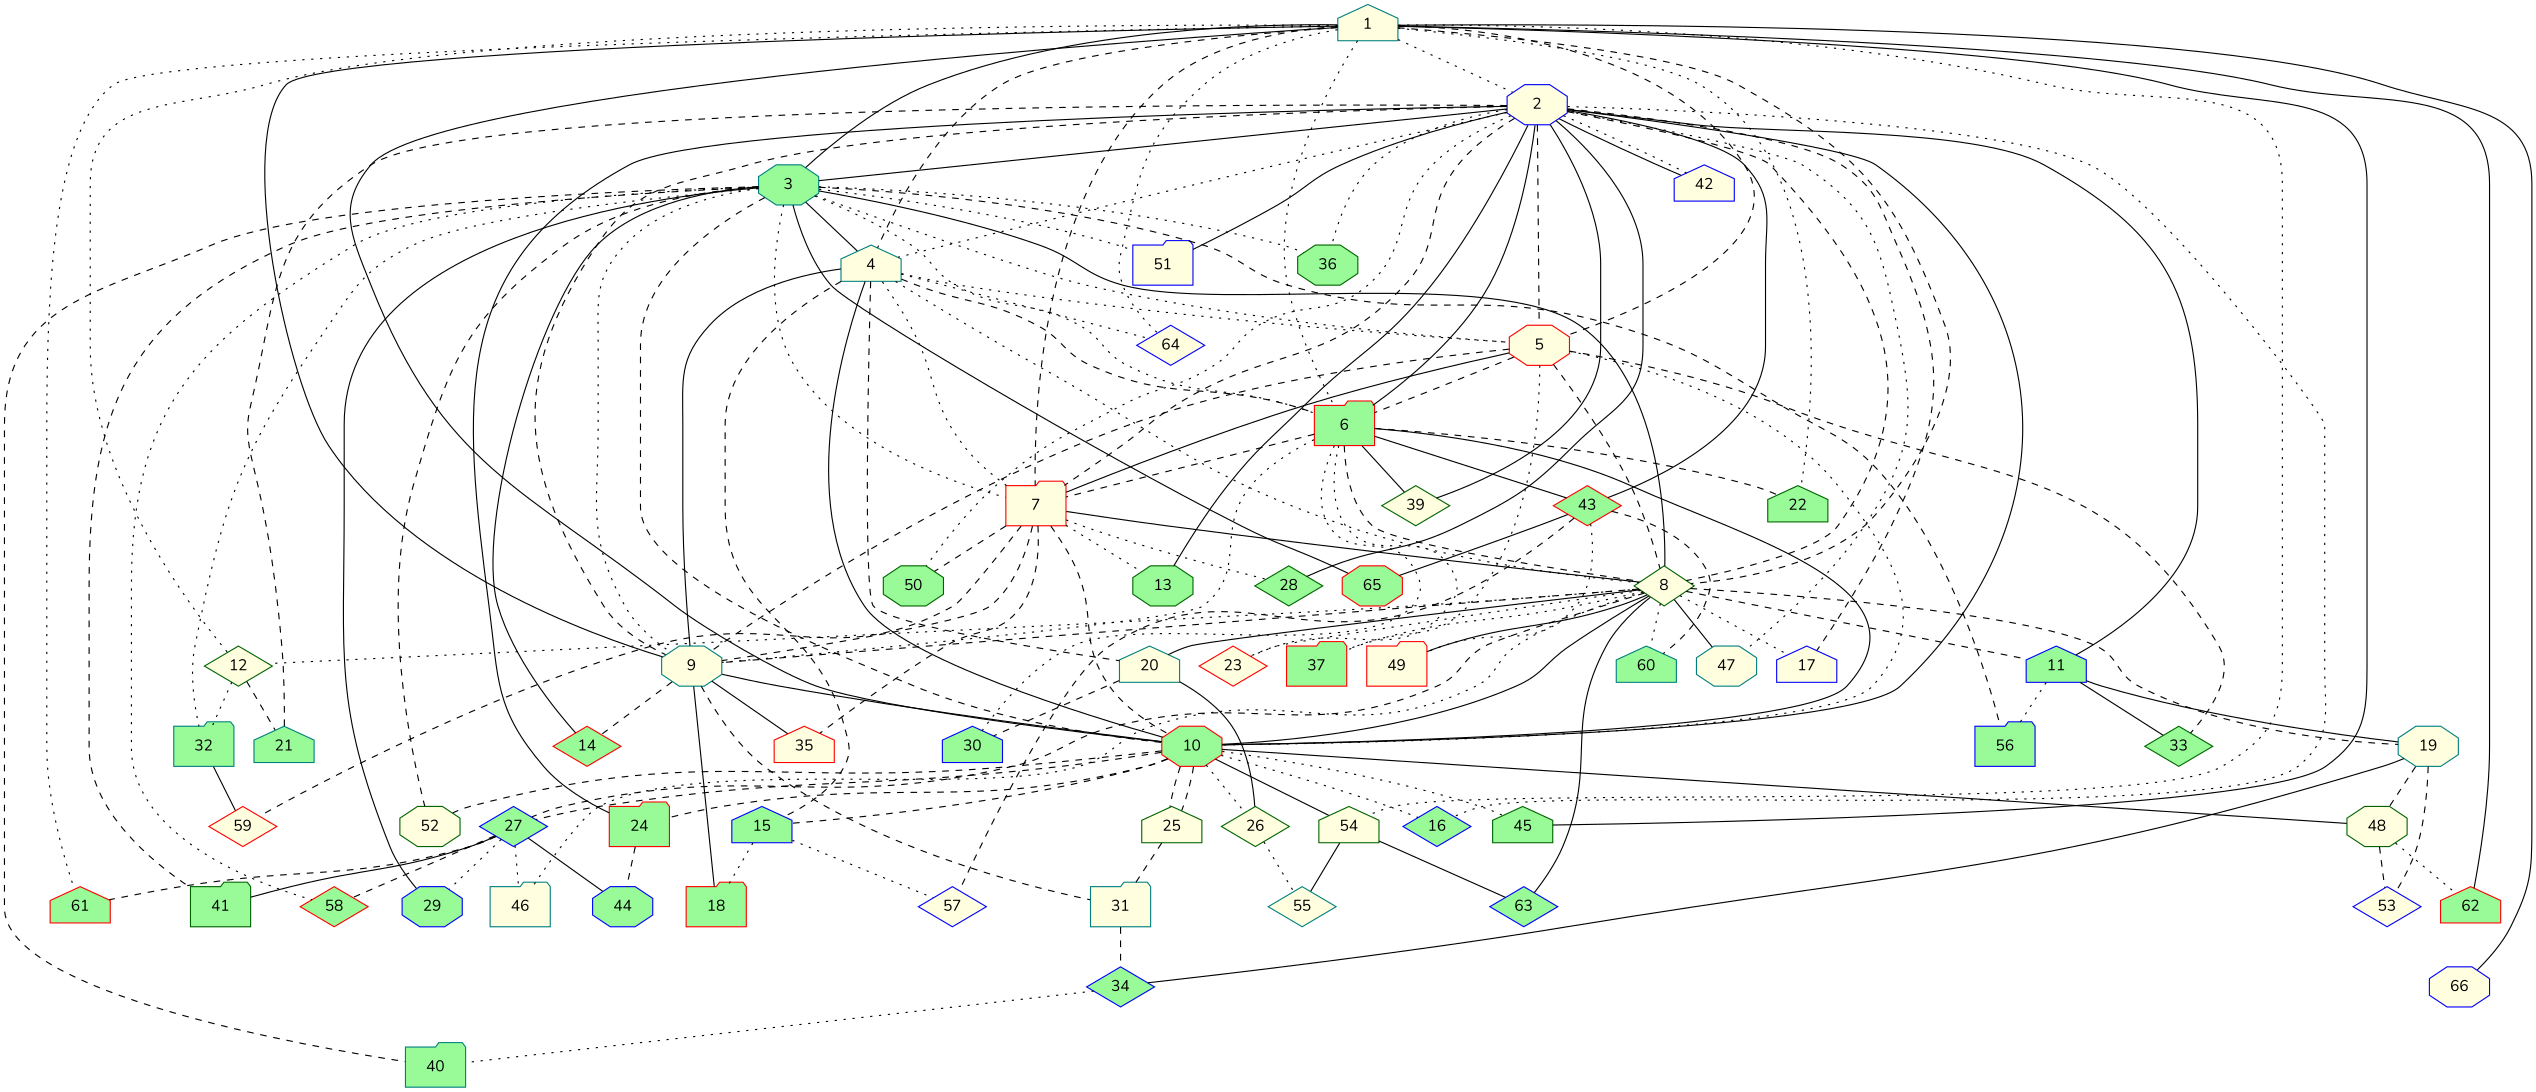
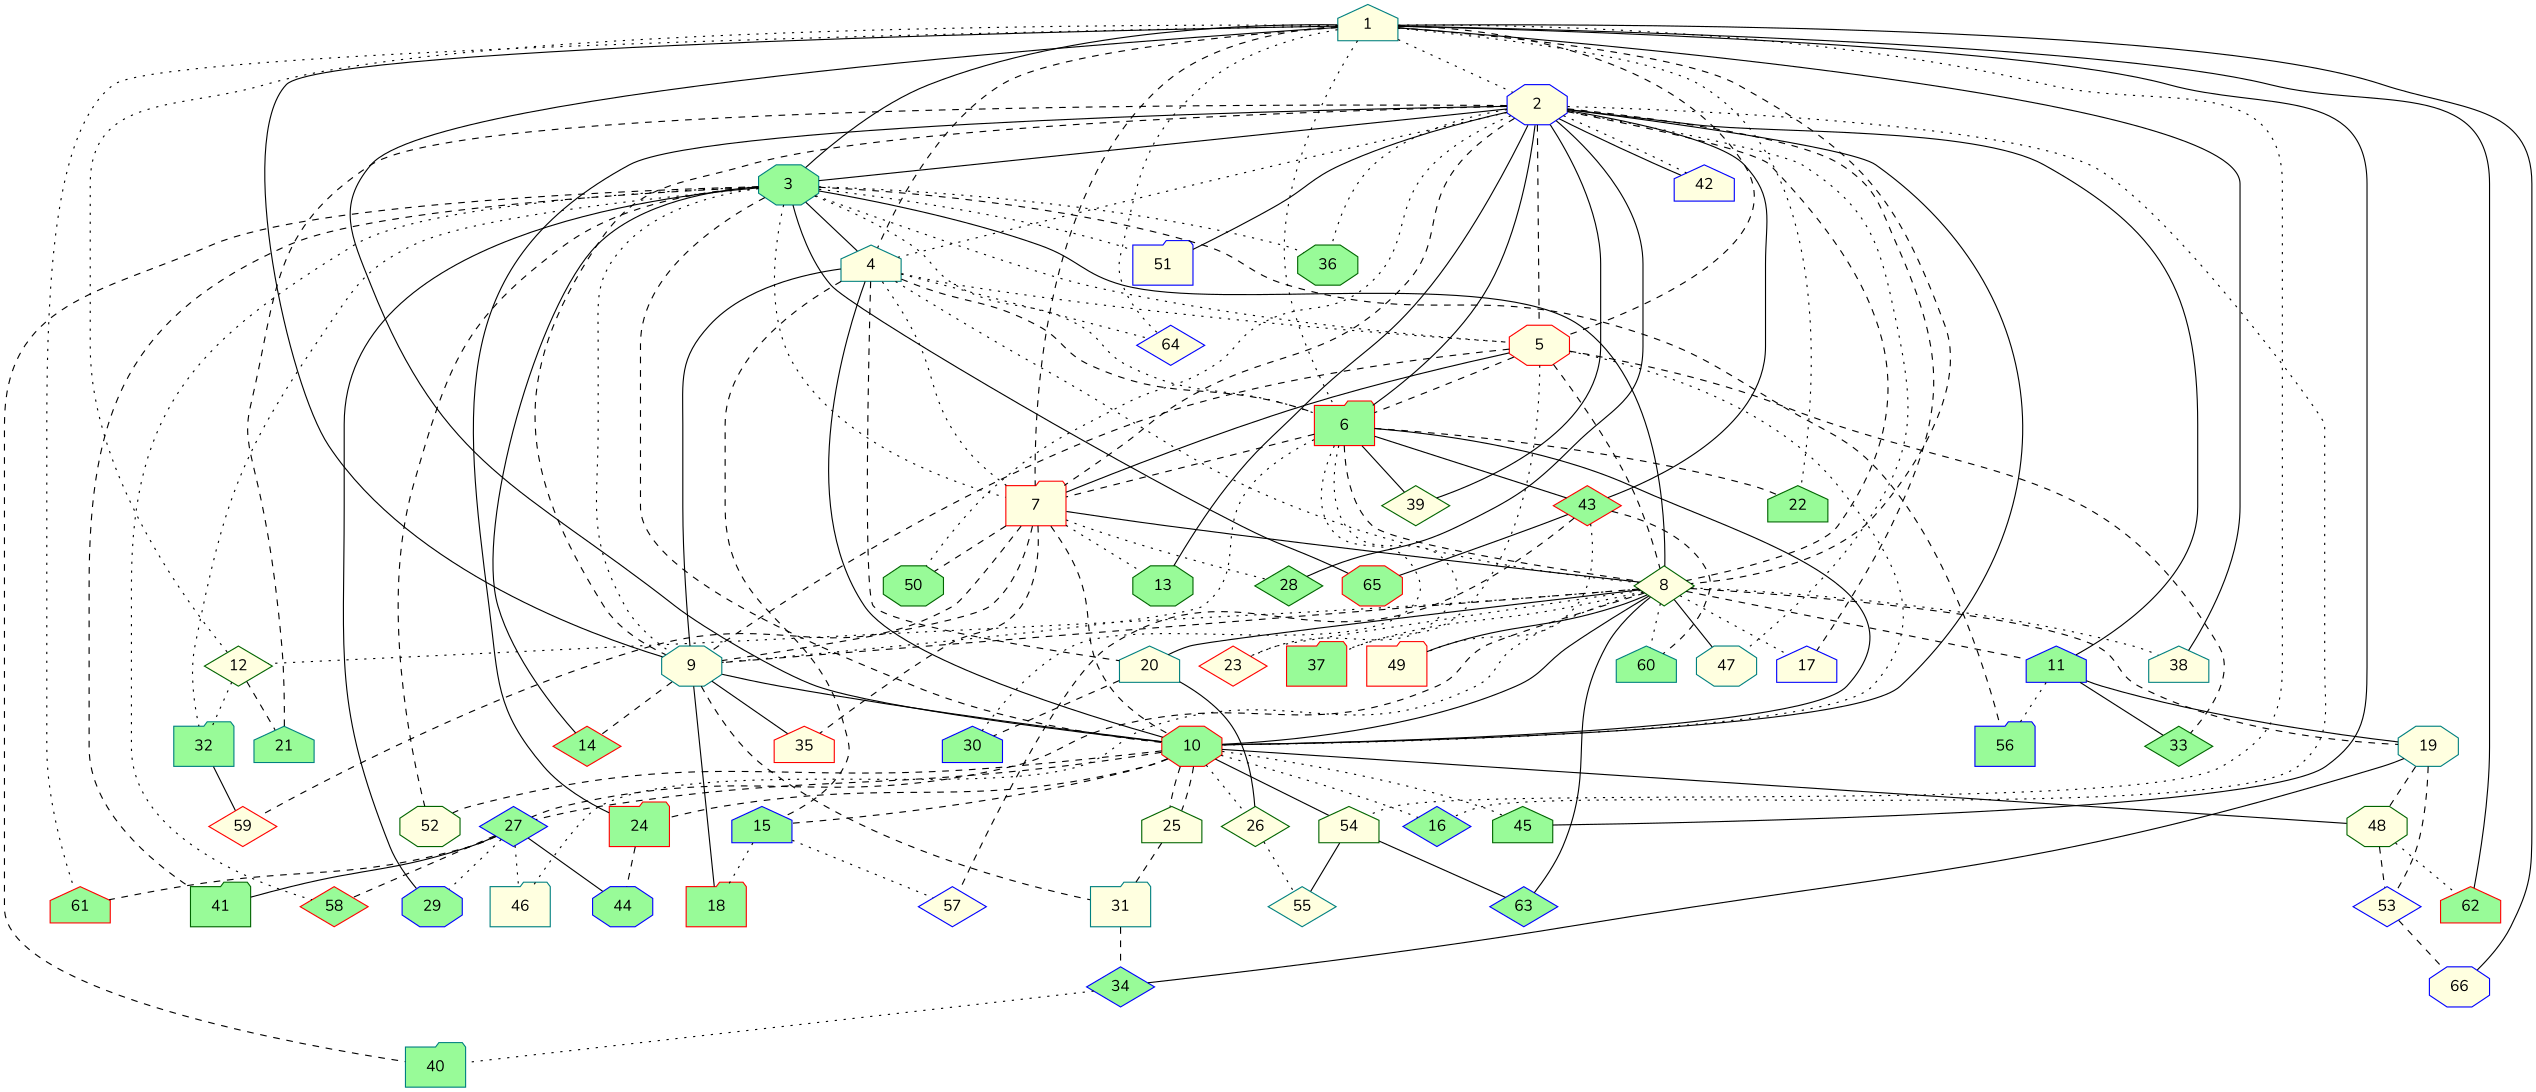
  graph {
    fontname=Nunito
    node [color=blue fillcolor=palegreen fontname=Nunito shape=diamond style=filled]
    edge [fontname=Nunito style=dashed]
    1 [color=teal fillcolor=lightyellow shape=house]
    2 [fillcolor=lightyellow shape=octagon]
    3 [color=teal shape=octagon]
    4 [color=teal fillcolor=lightyellow shape=house]
    5 [color=red fillcolor=lightyellow shape=octagon]
    6 [color=red shape=folder]
    7 [color=red fillcolor=lightyellow shape=folder]
    8 [color=darkgreen fillcolor=lightyellow]
    9 [color=teal fillcolor=lightyellow shape=octagon]
    10 [color=red shape=octagon]
    12 [color=darkgreen fillcolor=lightyellow]
    22 [color=darkgreen shape=house]
+   38 [color=teal fillcolor=lightyellow shape=house]
    45 [color=darkgreen shape=house]
    54 [color=darkgreen fillcolor=lightyellow shape=house]
    61 [color=red shape=house]
    62 [color=red shape=house]
    64 [fillcolor=lightyellow]
    66 [fillcolor=lightyellow shape=octagon]
    11 [shape=house]
    13 [color=darkgreen shape=octagon]
    16
    17 [fillcolor=lightyellow shape=house]
    21 [color=teal shape=house]
    24 [color=red shape=folder]
    28 [color=darkgreen]
    36 [color=darkgreen shape=octagon]
    39 [color=darkgreen fillcolor=lightyellow]
    42 [fillcolor=lightyellow shape=house]
    43 [color=red]
    47 [color=teal fillcolor=lightyellow shape=octagon]
    50 [color=darkgreen shape=octagon]
    51 [fillcolor=lightyellow shape=folder]
    14 [color=red]
    29 [shape=octagon]
    32 [color=teal shape=folder]
    40 [color=teal shape=folder]
    41 [color=darkgreen shape=folder]
    52 [color=darkgreen fillcolor=lightyellow shape=octagon]
    56 [shape=folder]
    58 [color=red]
    65 [color=red shape=octagon]
    15 [shape=house]
    20 [color=teal fillcolor=lightyellow shape=house]
    33 [color=darkgreen]
    37 [color=red shape=folder]
    23 [color=red fillcolor=lightyellow]
    30 [shape=house]
    35 [color=red fillcolor=lightyellow shape=house]
    59 [color=red fillcolor=lightyellow]
    19 [color=teal fillcolor=lightyellow shape=octagon]
    27
    46 [color=teal fillcolor=lightyellow shape=folder]
    49 [color=red fillcolor=lightyellow shape=folder]
    60 [color=teal shape=house]
    63
    18 [color=red shape=folder]
    31 [color=teal fillcolor=lightyellow shape=folder]
    25 [color=darkgreen fillcolor=lightyellow shape=house]
    26 [color=darkgreen fillcolor=lightyellow]
    48 [color=darkgreen fillcolor=lightyellow shape=octagon]
    55 [color=teal fillcolor=lightyellow]
    44 [shape=octagon]
    57 [fillcolor=lightyellow]
    34
    53 [fillcolor=lightyellow]
    1 -- 2 [style=dotted]
    1 -- 3 [style=solid]
    1 -- 4
    1 -- 5
    1 -- 6 [style=dotted]
    1 -- 7
    1 -- 8
    1 -- 9 [style=solid]
    1 -- 10 [style=solid]
    1 -- 12 [style=dotted]
    1 -- 22 [style=dotted]
+   1 -- 38 [style=solid]
    1 -- 45 [style=solid]
    1 -- 54 [style=dotted]
    1 -- 61 [style=dotted]
    1 -- 62 [style=solid]
    1 -- 64 [style=dotted]
    1 -- 66 [style=solid]
    2 -- 3 [style=solid]
    2 -- 4 [style=dotted]
    2 -- 5
    2 -- 6 [style=solid]
    2 -- 7
    2 -- 8
    2 -- 9
    2 -- 10 [style=solid]
    2 -- 11 [style=solid]
    2 -- 13 [style=solid]
    2 -- 16 [style=dotted]
    2 -- 17
    2 -- 21
    2 -- 24 [style=solid]
    2 -- 28 [style=solid]
    2 -- 36 [style=dotted]
    2 -- 39 [style=solid]
    2 -- 42 [style=solid]
    2 -- 42 [style=dotted]
    2 -- 43 [style=solid]
    2 -- 47 [style=dotted]
    2 -- 50 [style=dotted]
    2 -- 51 [style=solid]
    3 -- 4 [style=solid]
    3 -- 5 [style=dotted]
    3 -- 6 [style=dotted]
    3 -- 7 [style=dotted]
    3 -- 8 [style=solid]
    3 -- 9 [style=dotted]
    3 -- 10
    3 -- 36 [style=dotted]
    3 -- 51 [style=dotted]
    3 -- 14 [style=solid]
    3 -- 29 [style=solid]
    3 -- 32 [style=dotted]
    3 -- 40
    3 -- 41
    3 -- 52
    3 -- 56
    3 -- 58 [style=dotted]
    3 -- 65 [style=solid]
    4 -- 5 [style=dotted]
    4 -- 6
    4 -- 7 [style=dotted]
    4 -- 8 [style=dotted]
    4 -- 9 [style=solid]
    4 -- 10 [style=solid]
    4 -- 64 [style=dotted]
    4 -- 15
    4 -- 20
    5 -- 6
    5 -- 7 [style=solid]
    5 -- 8
    5 -- 9
    5 -- 10 [style=dotted]
    5 -- 33
    5 -- 37 [style=dotted]
    6 -- 7
    6 -- 8
    6 -- 9 [style=dotted]
    6 -- 10 [style=solid]
    6 -- 22
    6 -- 39 [style=solid]
    6 -- 43 [style=solid]
    6 -- 23 [style=dotted]
    6 -- 30 [style=dotted]
    7 -- 8 [style=solid]
    7 -- 9
    7 -- 10
    7 -- 13 [style=dotted]
    7 -- 28 [style=dotted]
    7 -- 50
    7 -- 35
    7 -- 59
    8 -- 9
    8 -- 10 [style=solid]
    8 -- 12 [style=dotted]
+   8 -- 38 [style=dotted]
    8 -- 11
    8 -- 17 [style=dotted]
    8 -- 47 [style=solid]
    8 -- 20 [style=solid]
    8 -- 37 [style=dotted]
    8 -- 23 [style=dotted]
    8 -- 19
    8 -- 27
    8 -- 46 [style=dotted]
    8 -- 49 [style=solid]
    8 -- 60 [style=dotted]
    8 -- 63 [style=solid]
    9 -- 10 [style=solid]
    9 -- 14
    9 -- 35 [style=solid]
    9 -- 18 [style=solid]
    9 -- 31
    10 -- 45 [style=dotted]
    10 -- 54 [style=solid]
    10 -- 16 [style=dotted]
    10 -- 24
    10 -- 52
    10 -- 15
    10 -- 27
    10 -- 25
    10 -- 25
    10 -- 26 [style=dotted]
    10 -- 48 [style=solid]
    12 -- 21
    12 -- 32 [style=dotted]
    54 -- 63 [style=solid]
    54 -- 55 [style=solid]
    11 -- 56 [style=dotted]
    11 -- 33 [style=solid]
    11 -- 19 [style=solid]
    24 -- 44
    43 -- 65 [style=solid]
    43 -- 49 [style=dotted]
    43 -- 60
    43 -- 57
    32 -- 59 [style=solid]
    15 -- 18 [style=dotted]
    15 -- 57 [style=dotted]
    20 -- 30
    20 -- 26 [style=solid]
    19 -- 48
    19 -- 34 [style=solid]
    19 -- 53
    27 -- 61
    27 -- 29 [style=dotted]
    27 -- 41 [style=solid]
    27 -- 58
    27 -- 46 [style=dotted]
    27 -- 44 [style=solid]
    31 -- 34
    25 -- 31
    26 -- 55 [style=dotted]
    48 -- 62 [style=dotted]
    48 -- 53
    34 -- 40 [style=dotted]
+   53 -- 66
  }
